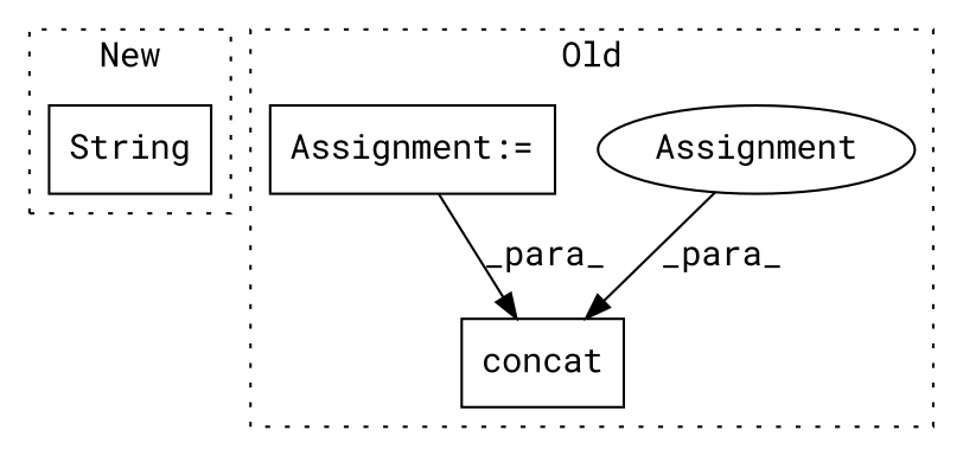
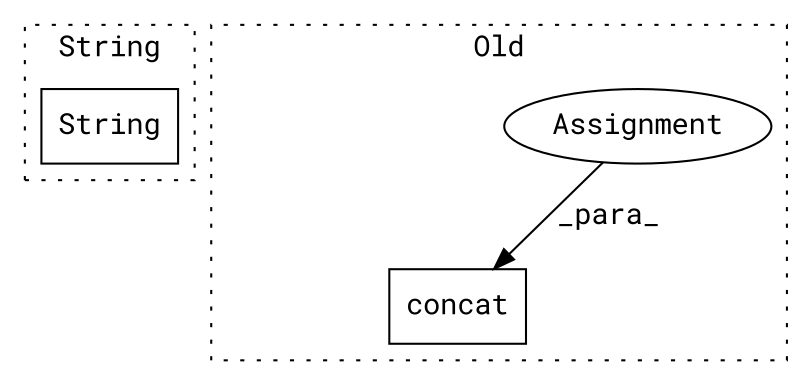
  digraph {
    fontname="Roboto Mono"
    node [a=32 fontname="Roboto Mono" shape=box]
    edge [fontname="Roboto Mono"]
    n1 [l="7,1" label=String s="29753,29764"]
    n2 [l="22,1" label=concat s="29186,29409"]
    n3 [a=34 l=1 label=Assignment s=29402 shape=ellipse]
-   n4 [a=7 l=42 label="Assignment:=" s=29357]
    subgraph cluster_1 {
-     label=New
+     label=String
      style=dotted
      n1
    }
    subgraph cluster_2 {
      label=Old
      style=dotted
      n2
      n3
-     n4
    }
    n3 -> n2 [label=_para_]
-   n4 -> n2 [label=_para_]
  }
